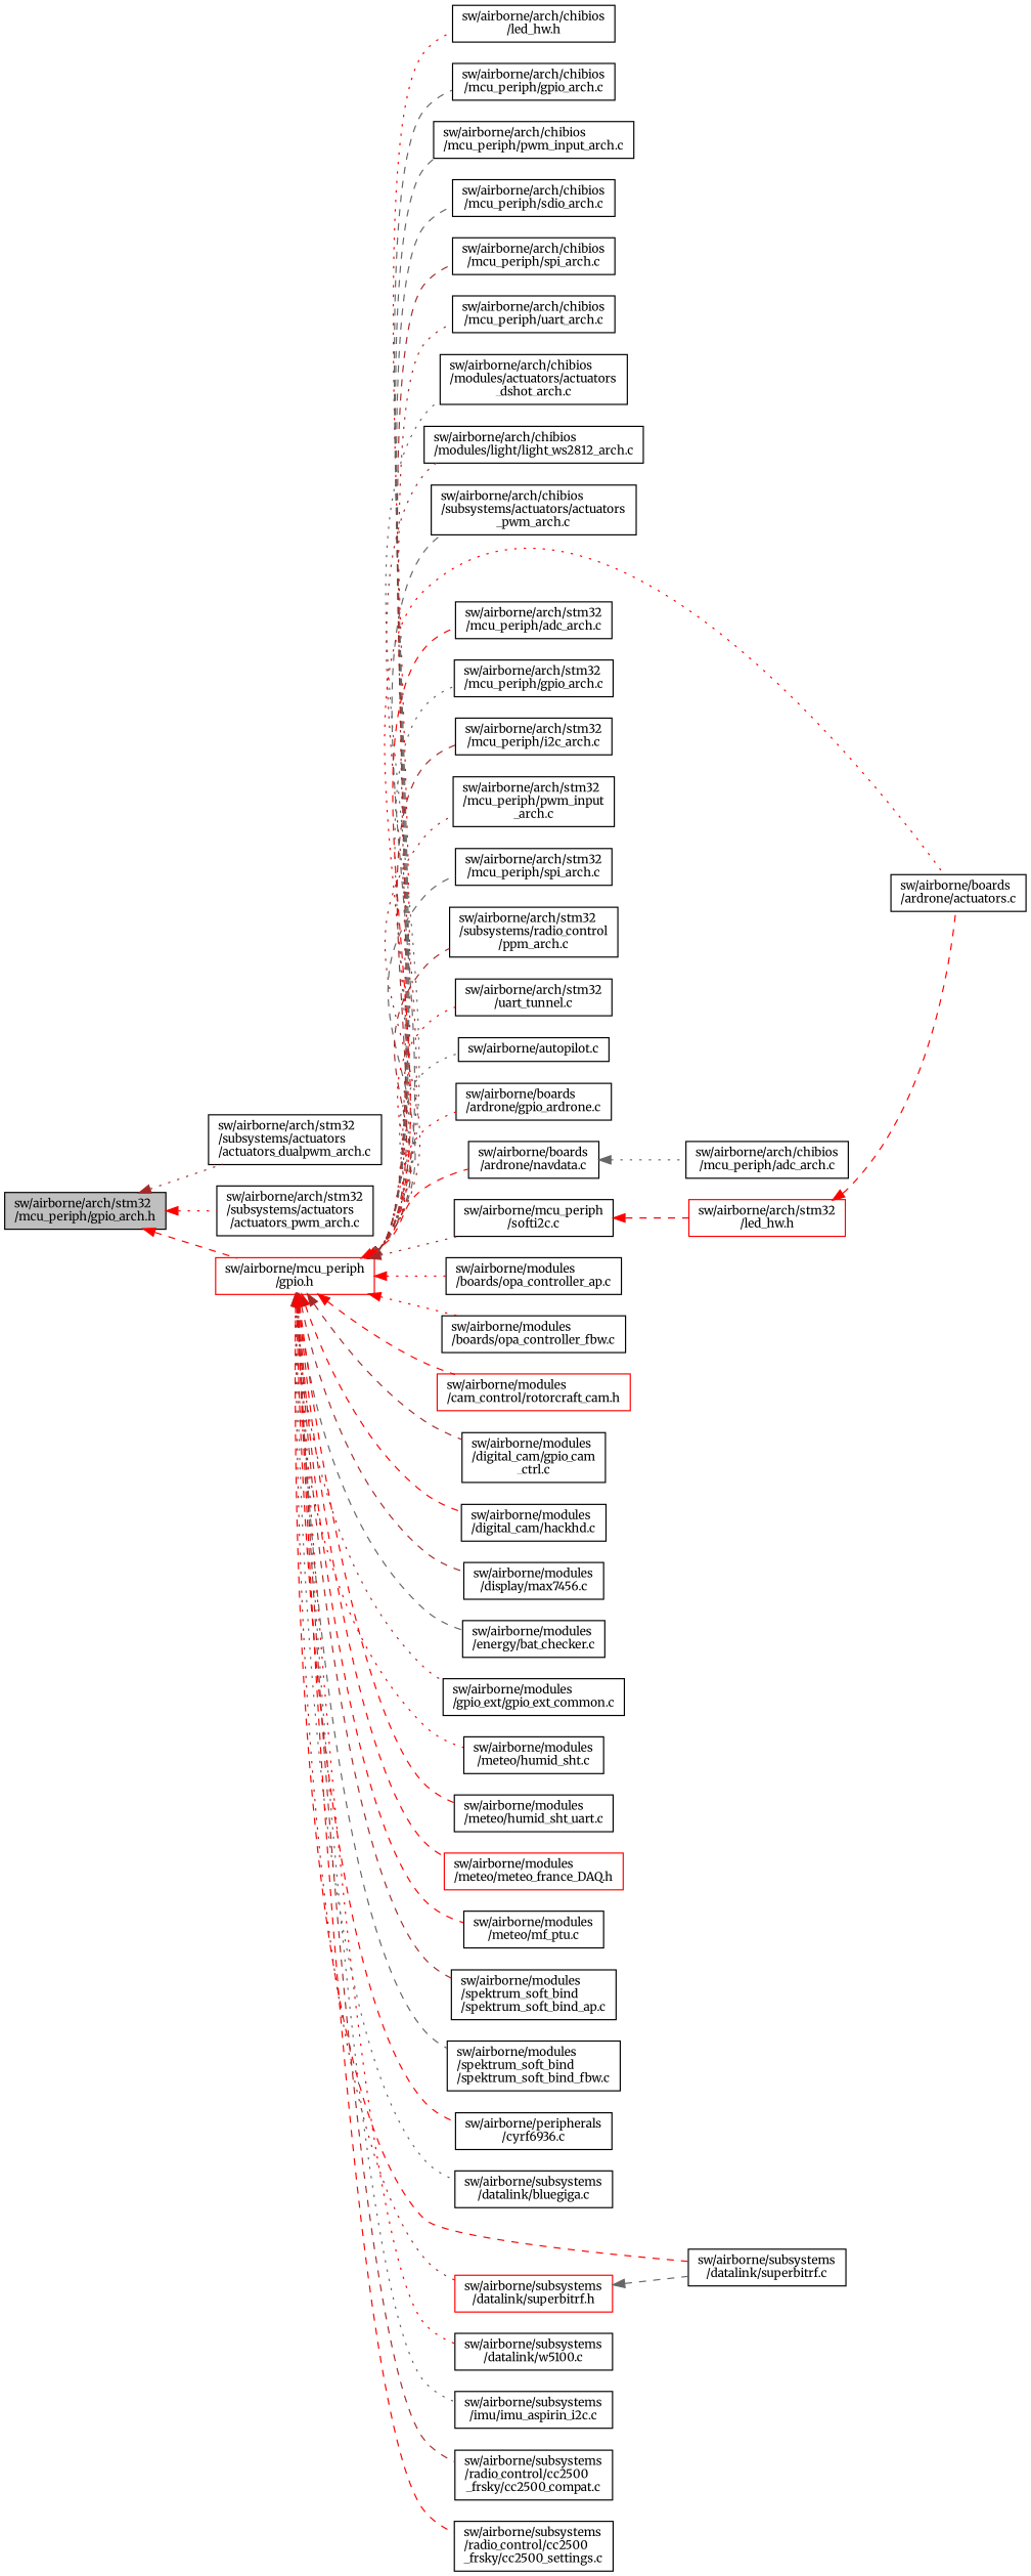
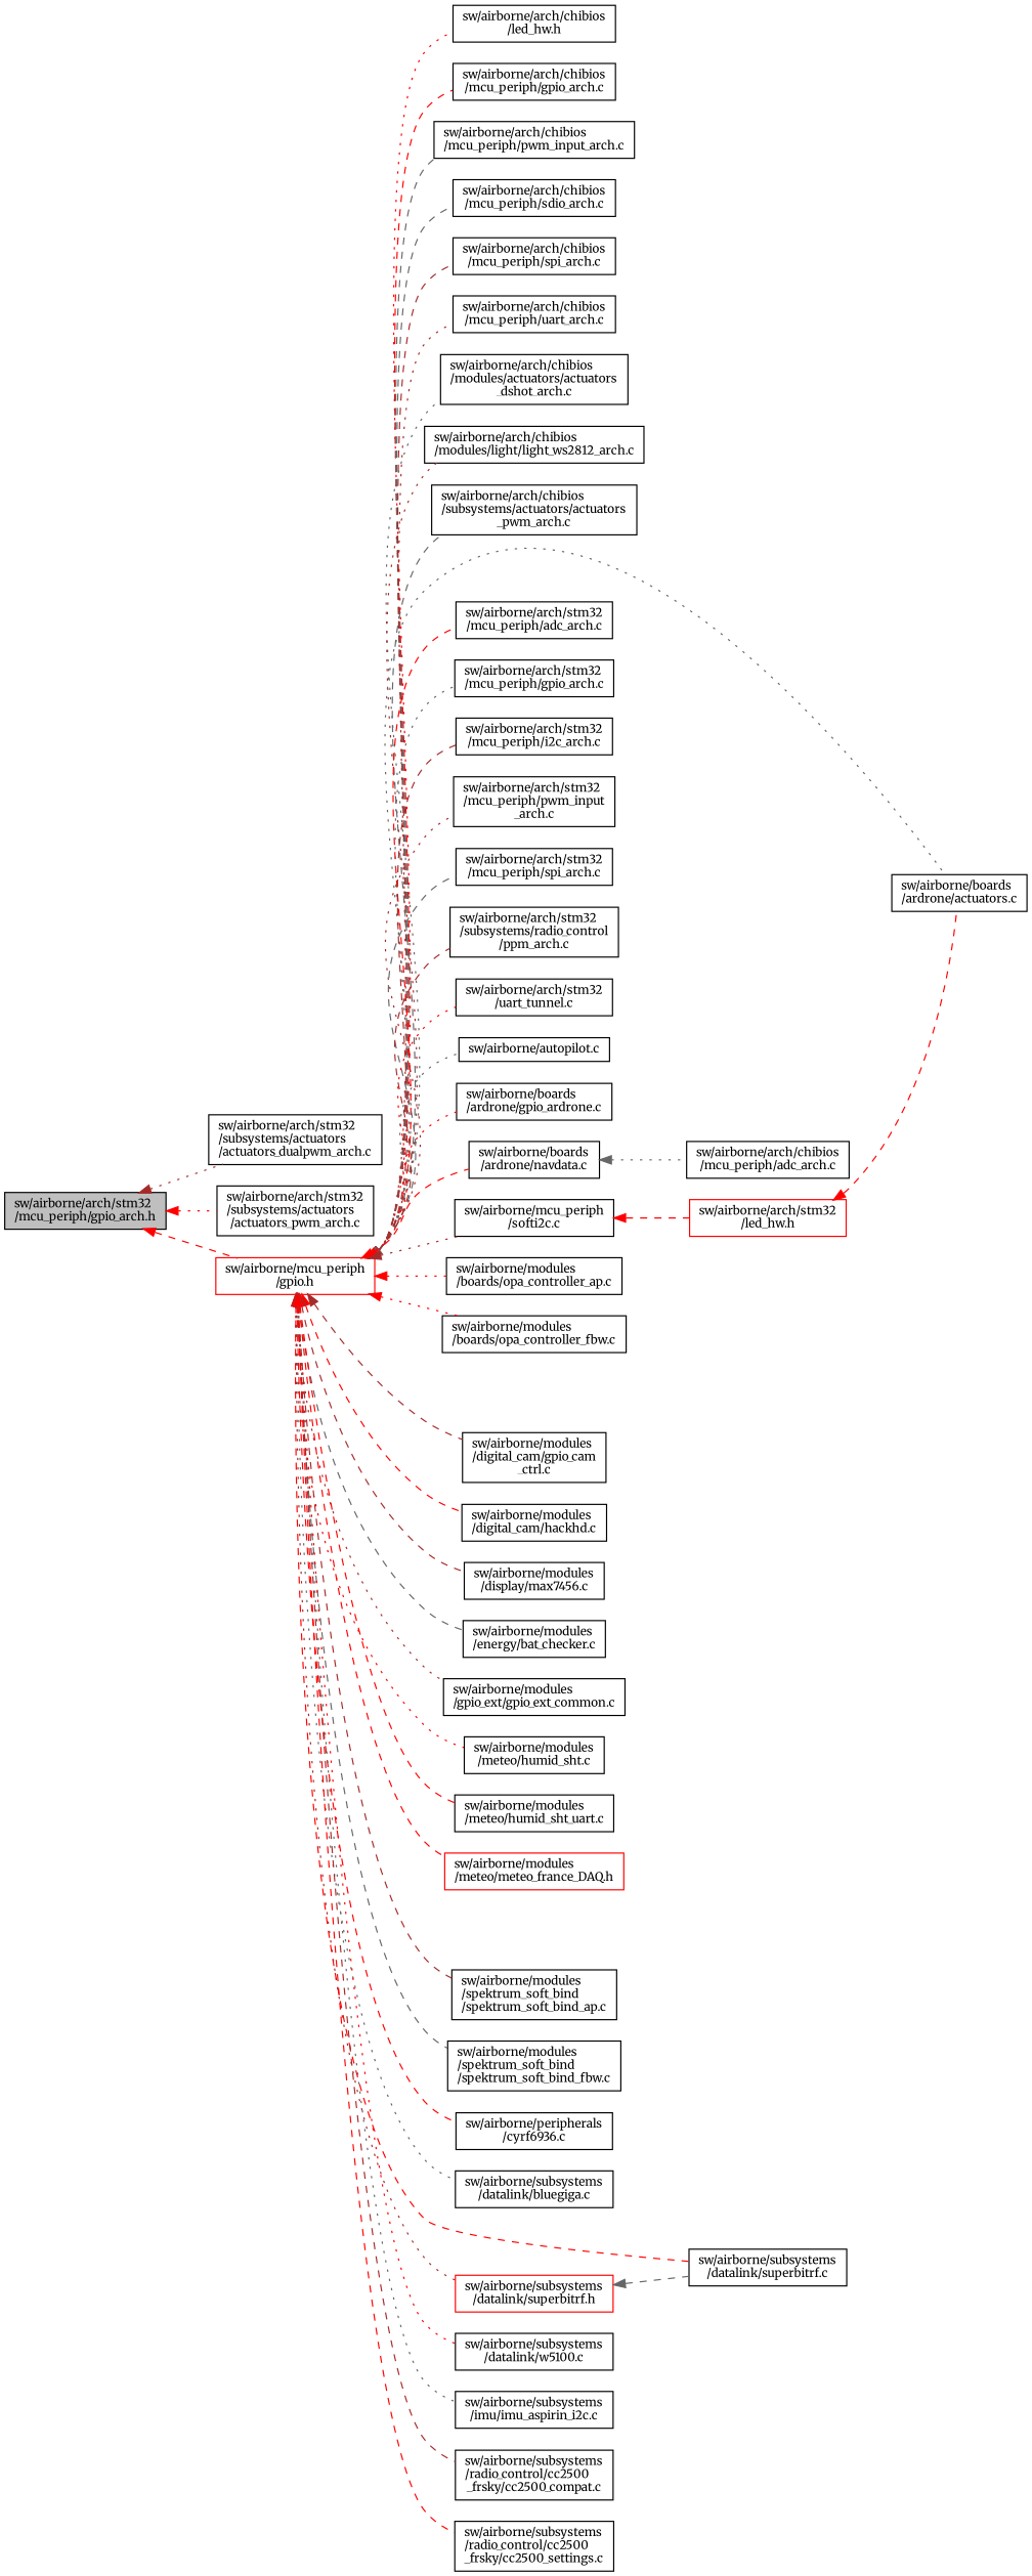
  digraph {
    fontname=Merriweather
    rankdir=LR
    node [color=black fillcolor=white fontname=Merriweather fontsize=10 shape=record style=filled]
    edge [color=red dir=back fontname=Merriweather fontsize=10 labelfontname=FreeSans labelfontsize=10 style=dashed]
    n1 [fillcolor=grey75 fontcolor=black height=0.2 label="sw/airborne/arch/stm32\l/mcu_periph/gpio_arch.h" width=0.4]
    n2 [height=0.2 label="sw/airborne/arch/stm32\l/subsystems/actuators\l/actuators_dualpwm_arch.c" width=0.4]
    n3 [height=0.2 label="sw/airborne/arch/stm32\l/subsystems/actuators\l/actuators_pwm_arch.c" width=0.4]
    n4 [color=red height=0.2 label="sw/airborne/mcu_periph\l/gpio.h" width=0.4]
    n5 [height=0.2 label="sw/airborne/arch/chibios\l/led_hw.h" width=0.4]
    n6 [height=0.2 label="sw/airborne/arch/chibios\l/mcu_periph/gpio_arch.c" width=0.4]
    n7 [height=0.2 label="sw/airborne/arch/chibios\l/mcu_periph/pwm_input_arch.c" width=0.4]
    n8 [height=0.2 label="sw/airborne/arch/chibios\l/mcu_periph/sdio_arch.c" width=0.4]
    n9 [height=0.2 label="sw/airborne/arch/chibios\l/mcu_periph/spi_arch.c" width=0.4]
    n10 [height=0.2 label="sw/airborne/arch/chibios\l/mcu_periph/uart_arch.c" width=0.4]
    n11 [height=0.2 label="sw/airborne/arch/chibios\l/modules/actuators/actuators\l_dshot_arch.c" width=0.4]
    n12 [height=0.2 label="sw/airborne/arch/chibios\l/modules/light/light_ws2812_arch.c" width=0.4]
    n13 [height=0.2 label="sw/airborne/arch/chibios\l/subsystems/actuators/actuators\l_pwm_arch.c" width=0.4]
    n14 [height=0.2 label="sw/airborne/boards\l/ardrone/actuators.c" width=0.4]
    n15 [height=0.2 label="sw/airborne/arch/stm32\l/mcu_periph/adc_arch.c" width=0.4]
    n16 [height=0.2 label="sw/airborne/arch/stm32\l/mcu_periph/gpio_arch.c" width=0.4]
    n17 [height=0.2 label="sw/airborne/arch/stm32\l/mcu_periph/i2c_arch.c" width=0.4]
    n18 [height=0.2 label="sw/airborne/arch/stm32\l/mcu_periph/pwm_input\l_arch.c" width=0.4]
    n19 [height=0.2 label="sw/airborne/arch/stm32\l/mcu_periph/spi_arch.c" width=0.4]
    n20 [height=0.2 label="sw/airborne/arch/stm32\l/subsystems/radio_control\l/ppm_arch.c" width=0.4]
    n21 [height=0.2 label="sw/airborne/arch/stm32\l/uart_tunnel.c" width=0.4]
    n22 [height=0.2 label="sw/airborne/autopilot.c" width=0.4]
    n23 [height=0.2 label="sw/airborne/boards\l/ardrone/gpio_ardrone.c" width=0.4]
    n24 [height=0.2 label="sw/airborne/boards\l/ardrone/navdata.c" width=0.4]
    n25 [height=0.2 label="sw/airborne/mcu_periph\l/softi2c.c" width=0.4]
    n26 [height=0.2 label="sw/airborne/modules\l/boards/opa_controller_ap.c" width=0.4]
    n27 [height=0.2 label="sw/airborne/modules\l/boards/opa_controller_fbw.c" width=0.4]
-   n28 [color=red height=0.2 label="sw/airborne/modules\l/cam_control/rotorcraft_cam.h" width=0.4]
    n29 [height=0.2 label="sw/airborne/modules\l/digital_cam/gpio_cam\l_ctrl.c" width=0.4]
    n30 [height=0.2 label="sw/airborne/modules\l/digital_cam/hackhd.c" width=0.4]
    n31 [height=0.2 label="sw/airborne/modules\l/display/max7456.c" width=0.4]
    n32 [height=0.2 label="sw/airborne/modules\l/energy/bat_checker.c" width=0.4]
    n33 [height=0.2 label="sw/airborne/modules\l/gpio_ext/gpio_ext_common.c" width=0.4]
    n34 [height=0.2 label="sw/airborne/modules\l/meteo/humid_sht.c" width=0.4]
    n35 [height=0.2 label="sw/airborne/modules\l/meteo/humid_sht_uart.c" width=0.4]
    n36 [color=red height=0.2 label="sw/airborne/modules\l/meteo/meteo_france_DAQ.h" width=0.4]
-   n37 [height=0.2 label="sw/airborne/modules\l/meteo/mf_ptu.c" width=0.4]
    n38 [height=0.2 label="sw/airborne/modules\l/spektrum_soft_bind\l/spektrum_soft_bind_ap.c" width=0.4]
    n39 [height=0.2 label="sw/airborne/modules\l/spektrum_soft_bind\l/spektrum_soft_bind_fbw.c" width=0.4]
    n40 [height=0.2 label="sw/airborne/peripherals\l/cyrf6936.c" width=0.4]
    n41 [height=0.2 label="sw/airborne/subsystems\l/datalink/bluegiga.c" width=0.4]
    n42 [height=0.2 label="sw/airborne/subsystems\l/datalink/superbitrf.c" width=0.4]
    n43 [color=red height=0.2 label="sw/airborne/subsystems\l/datalink/superbitrf.h" width=0.4]
    n44 [height=0.2 label="sw/airborne/subsystems\l/datalink/w5100.c" width=0.4]
    n45 [height=0.2 label="sw/airborne/subsystems\l/imu/imu_aspirin_i2c.c" width=0.4]
    n46 [height=0.2 label="sw/airborne/subsystems\l/radio_control/cc2500\l_frsky/cc2500_compat.c" width=0.4]
    n47 [height=0.2 label="sw/airborne/subsystems\l/radio_control/cc2500\l_frsky/cc2500_settings.c" width=0.4]
    n48 [height=0.2 label="sw/airborne/arch/chibios\l/mcu_periph/adc_arch.c" width=0.4]
    n49 [color=red height=0.2 label="sw/airborne/arch/stm32\l/led_hw.h" width=0.4]
    n1 -> n2 [color=brown style=dotted]
    n1 -> n3 [style=dotted]
    n1 -> n4
    n4 -> n5 [style=dotted]
-   n4 -> n6 [color=gray40]
+   n4 -> n6
    n4 -> n7 [color=gray40]
    n4 -> n8 [color=gray40]
    n4 -> n9 [color=brown]
    n4 -> n10 [color=brown style=dotted]
    n4 -> n11 [color=gray40 style=dotted]
    n4 -> n12 [color=brown style=dotted]
    n4 -> n13 [color=gray40]
-   n4 -> n14 [style=dotted]
+   n4 -> n14 [color=gray40 style=dotted]
    n4 -> n15
    n4 -> n16 [color=gray40 style=dotted]
    n4 -> n17 [color=brown]
    n4 -> n18 [color=brown style=dotted]
    n4 -> n19 [color=gray40]
    n4 -> n20 [color=brown]
    n4 -> n21 [style=dotted]
    n4 -> n22 [color=gray40 style=dotted]
    n4 -> n23 [style=dotted]
    n4 -> n24
    n4 -> n25 [color=brown style=dotted]
    n4 -> n26 [style=dotted]
    n4 -> n27 [style=dotted]
-   n4 -> n28
    n4 -> n29 [color=brown]
    n4 -> n30
    n4 -> n31 [color=brown]
    n4 -> n32 [color=gray40]
    n4 -> n33 [color=brown style=dotted]
    n4 -> n34 [style=dotted]
    n4 -> n35
    n4 -> n36
-   n4 -> n37
    n4 -> n38 [color=brown]
    n4 -> n39 [color=gray40]
    n4 -> n40
    n4 -> n41 [color=gray40 style=dotted]
    n4 -> n42
    n4 -> n43 [color=brown style=dotted]
    n4 -> n44 [style=dotted]
    n4 -> n45 [color=gray40 style=dotted]
    n4 -> n46 [color=brown]
    n4 -> n47
    n24 -> n48 [color=gray40 style=dotted]
    n25 -> n49
    n43 -> n42 [color=gray40]
    n49 -> n14
  }
